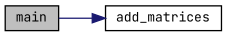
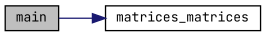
  digraph {
    rankdir=LR
    fontname="JetBrains Mono"
    node [color=black fontname="JetBrains Mono" fontsize=10 shape=record style=filled]
    n1 [fillcolor=grey75 fontcolor=black height=0.2 label=main width=0.4]
-   n2 [fillcolor=white height=0.2 label=add_matrices width=0.4]
+   n2 [fillcolor=white height=0.2 label=matrices_matrices width=0.4]
    n1 -> n2 [color=midnightblue fontname="JetBrains Mono" fontsize=10 labelfontname=Helvetica labelfontsize=10 style=solid]
  }
